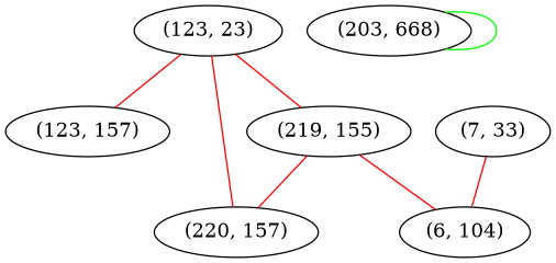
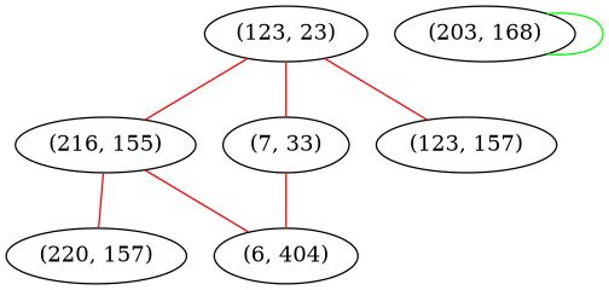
  graph {
    edge [color=red weight=1]
    "(123, 23)"
-   "(219, 155)"
+   "(219, 155)" [label="(216, 155)"]
    "(7, 33)"
    n4 [label="(123, 157)"]
    "(220, 157)"
-   "(6, 104)"
-   "(203, 168)" [label="(203, 668)"]
+   "(6, 104)" [label="(6, 404)"]
+   "(203, 168)"
    "(123, 23)" -- "(219, 155)"
-   "(123, 23)" -- "(220, 157)"
+   "(123, 23)" -- "(7, 33)"
    "(123, 23)" -- n4
    "(219, 155)" -- "(220, 157)"
    "(219, 155)" -- "(6, 104)"
    "(7, 33)" -- "(6, 104)"
    "(203, 168)" -- "(203, 168)" [color=green weight=2]
  }
